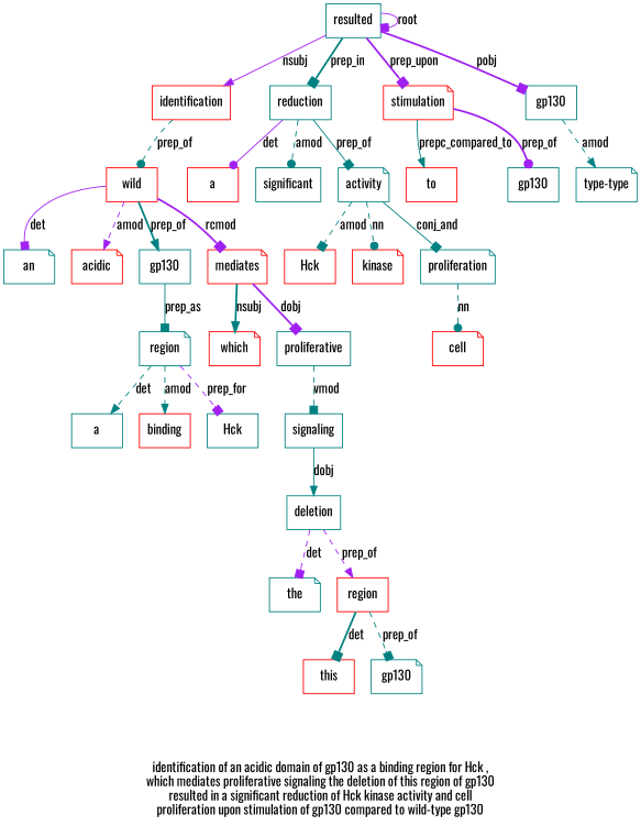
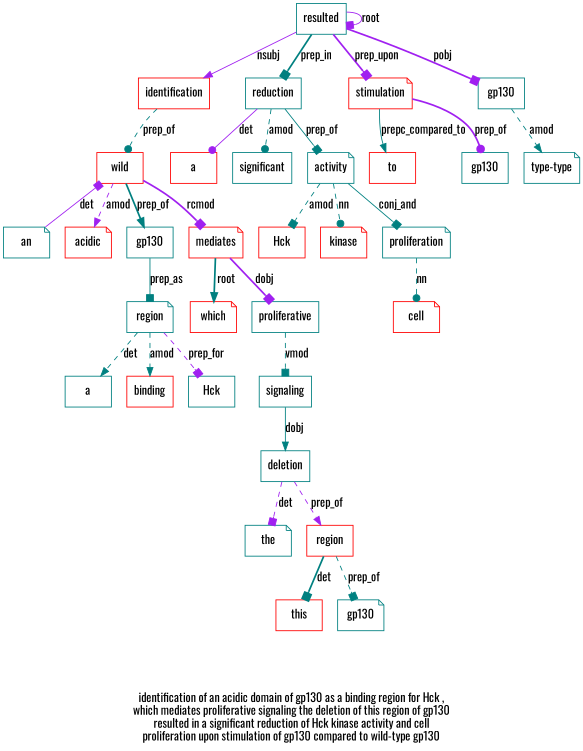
  digraph {
    fontname=Oswald
    label="identification of an acidic domain of gp130 as a binding region for Hck ,\nwhich mediates proliferative signaling the deletion of this region of gp130\nresulted in a significant reduction of Hck kinase activity and cell\nproliferation upon stimulation of gp130 compared to wild-type gp130"
    node [color=teal fillcolor=white fontname=Oswald shape=box style=filled]
    edge [arrowhead=box color=teal fontname=Oswald style=dashed]
    n1 [label=resulted]
    n2 [color=red label=identification]
    n3 [label=reduction]
    n4 [color=red label=stimulation shape=note]
    n5 [label=gp130]
    n6 [color=red label=wild]
    n7 [color=red label=a]
    n8 [label=significant]
    n9 [label=activity shape=note]
    n10 [color=red label=to]
    n11 [label=gp130]
    n12 [label="type-type" shape=note]
    n13 [label=an shape=note]
    n14 [color=red label=acidic shape=note]
    n15 [label=gp130]
    n16 [color=red label=mediates shape=note]
    n17 [label=region shape=note]
    n18 [color=red label=which shape=note]
    n19 [label=proliferative]
    n20 [label=a]
    n21 [color=red label=binding]
    n22 [label=Hck]
    n23 [label=signaling]
    n24 [label=deletion]
    n25 [label=the shape=note]
    n26 [color=red label=region]
    n27 [color=red label=this]
    n28 [label=gp130 shape=note]
    n29 [color=red label=Hck]
    n30 [color=red label=kinase shape=note]
    n31 [label=proliferation shape=note]
    n32 [color=red label=cell shape=note]
    n1 -> n1 [color=purple label=root style=solid]
    n1 -> n2 [arrowhead=normal color=purple label=nsubj style=solid]
    n1 -> n3 [label=prep_in style=bold]
    n1 -> n4 [color=purple label=prep_upon style=bold]
    n1 -> n5 [color=purple label=pobj style=bold]
    n2 -> n6 [arrowhead=dot label=prep_of]
    n3 -> n7 [arrowhead=dot color=purple label=det style=solid]
    n3 -> n8 [arrowhead=dot label=amod]
    n3 -> n9 [label=prep_of style=solid]
    n4 -> n10 [arrowhead=normal label=prepc_compared_to style=solid]
    n4 -> n11 [arrowhead=dot color=purple label=prep_of style=bold]
    n5 -> n12 [arrowhead=normal label=amod]
-   n6 -> n13 [color=purple label=det style=solid]
+   n13 -> n6 [color=purple label=det style=solid]
    n6 -> n14 [arrowhead=normal color=purple label=amod]
    n6 -> n15 [arrowhead=normal label=prep_of style=bold]
    n6 -> n16 [color=purple label=rcmod style=bold]
    n9 -> n29 [label=amod]
    n9 -> n30 [arrowhead=dot label=nn]
    n9 -> n31 [label=conj_and style=solid]
    n15 -> n17 [label=prep_as style=solid]
-   n16 -> n18 [arrowhead=normal label=nsubj style=bold]
+   n16 -> n18 [arrowhead=normal label=root style=bold]
    n16 -> n19 [color=purple label=dobj style=bold]
    n17 -> n20 [arrowhead=normal label=det]
    n17 -> n21 [arrowhead=normal label=amod]
    n17 -> n22 [color=purple label=prep_for]
    n19 -> n23 [label=vmod]
    n23 -> n24 [arrowhead=normal label=dobj style=solid]
    n24 -> n25 [color=purple label=det]
    n24 -> n26 [arrowhead=normal color=purple label=prep_of]
    n26 -> n27 [label=det style=bold]
    n26 -> n28 [label=prep_of]
    n31 -> n32 [arrowhead=dot label=nn]
  }
